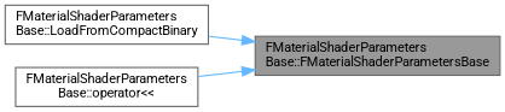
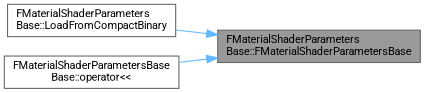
  digraph {
    rankdir=RL
    fontname=Roboto
    node [color=grey40 fillcolor=white fontname=Roboto fontsize=10 shape=box style=filled]
    edge [color=steelblue1 dir=back fontname=Roboto fontsize=10 labelfontname=Helvetica labelfontsize=10 style=solid]
    n1 [color=gray40 fillcolor=grey60 fontcolor=black height=0.2 label="FMaterialShaderParameters\lBase::FMaterialShaderParametersBase" width=0.4]
    n2 [height=0.2 label="FMaterialShaderParameters\lBase::LoadFromCompactBinary" width=0.4]
-   n3 [height=0.2 label="FMaterialShaderParameters\lBase::operator\<\<" width=0.4]
+   n3 [height=0.2 label="FMaterialShaderParametersBase\lBase::operator\<\<" width=0.4]
    n1 -> n2
    n1 -> n3
  }
